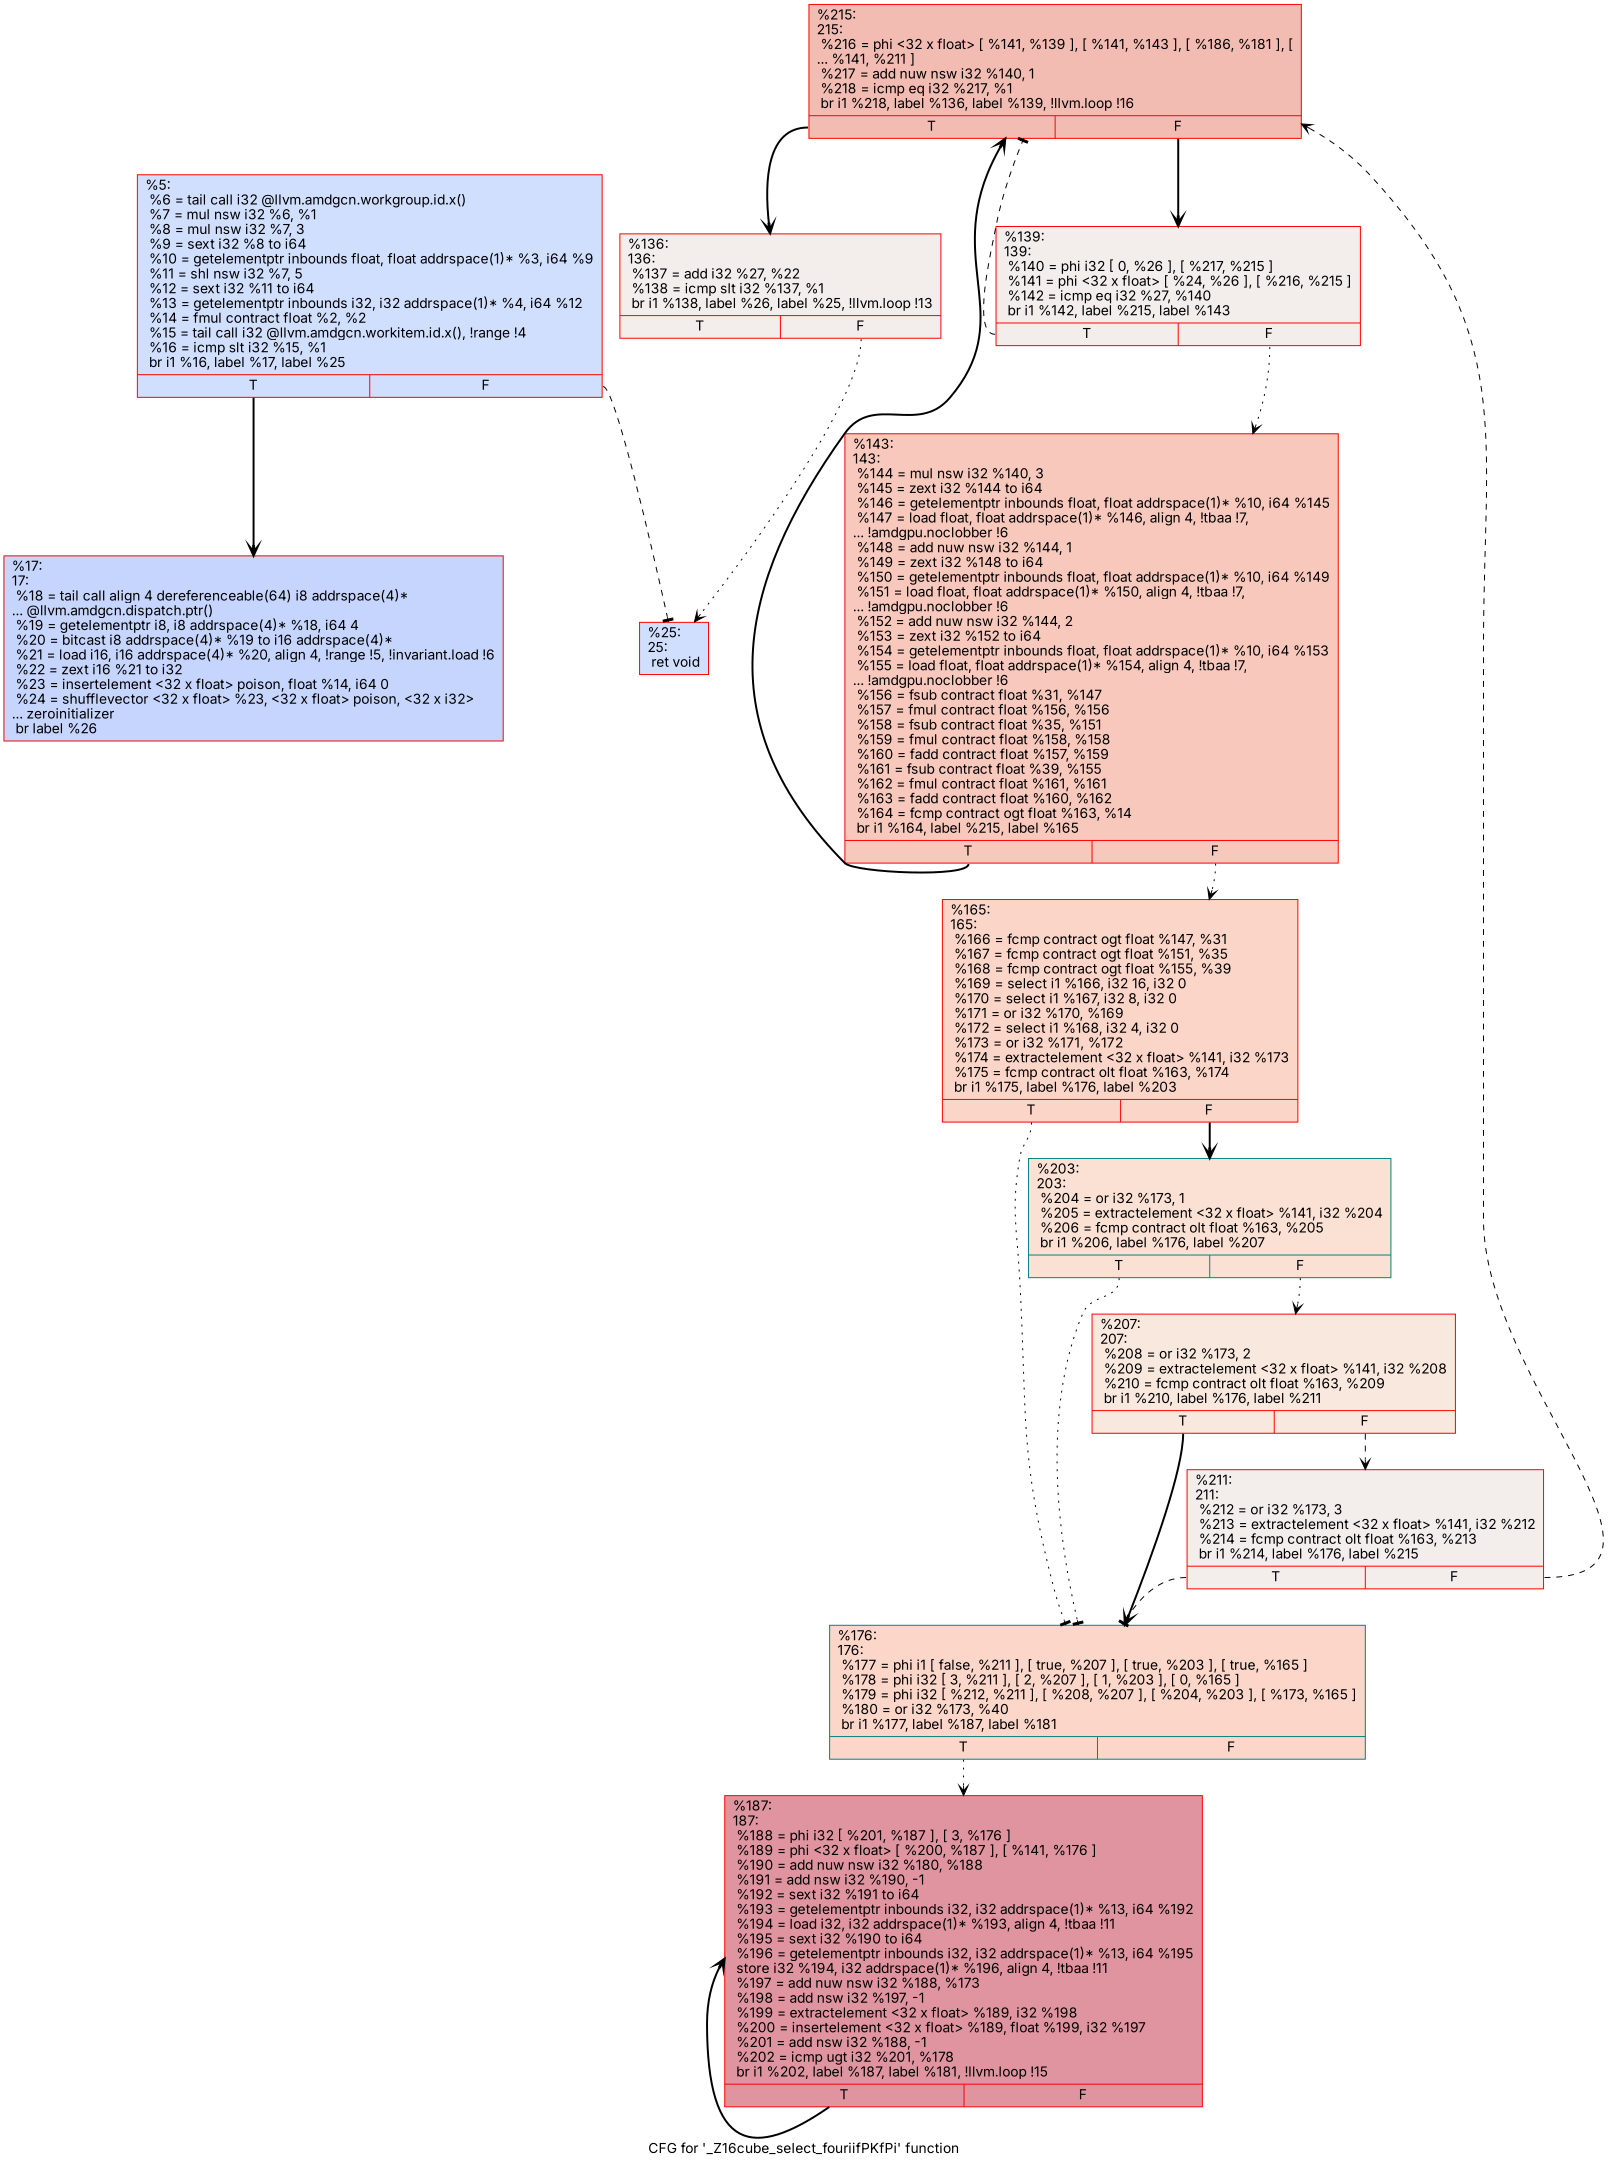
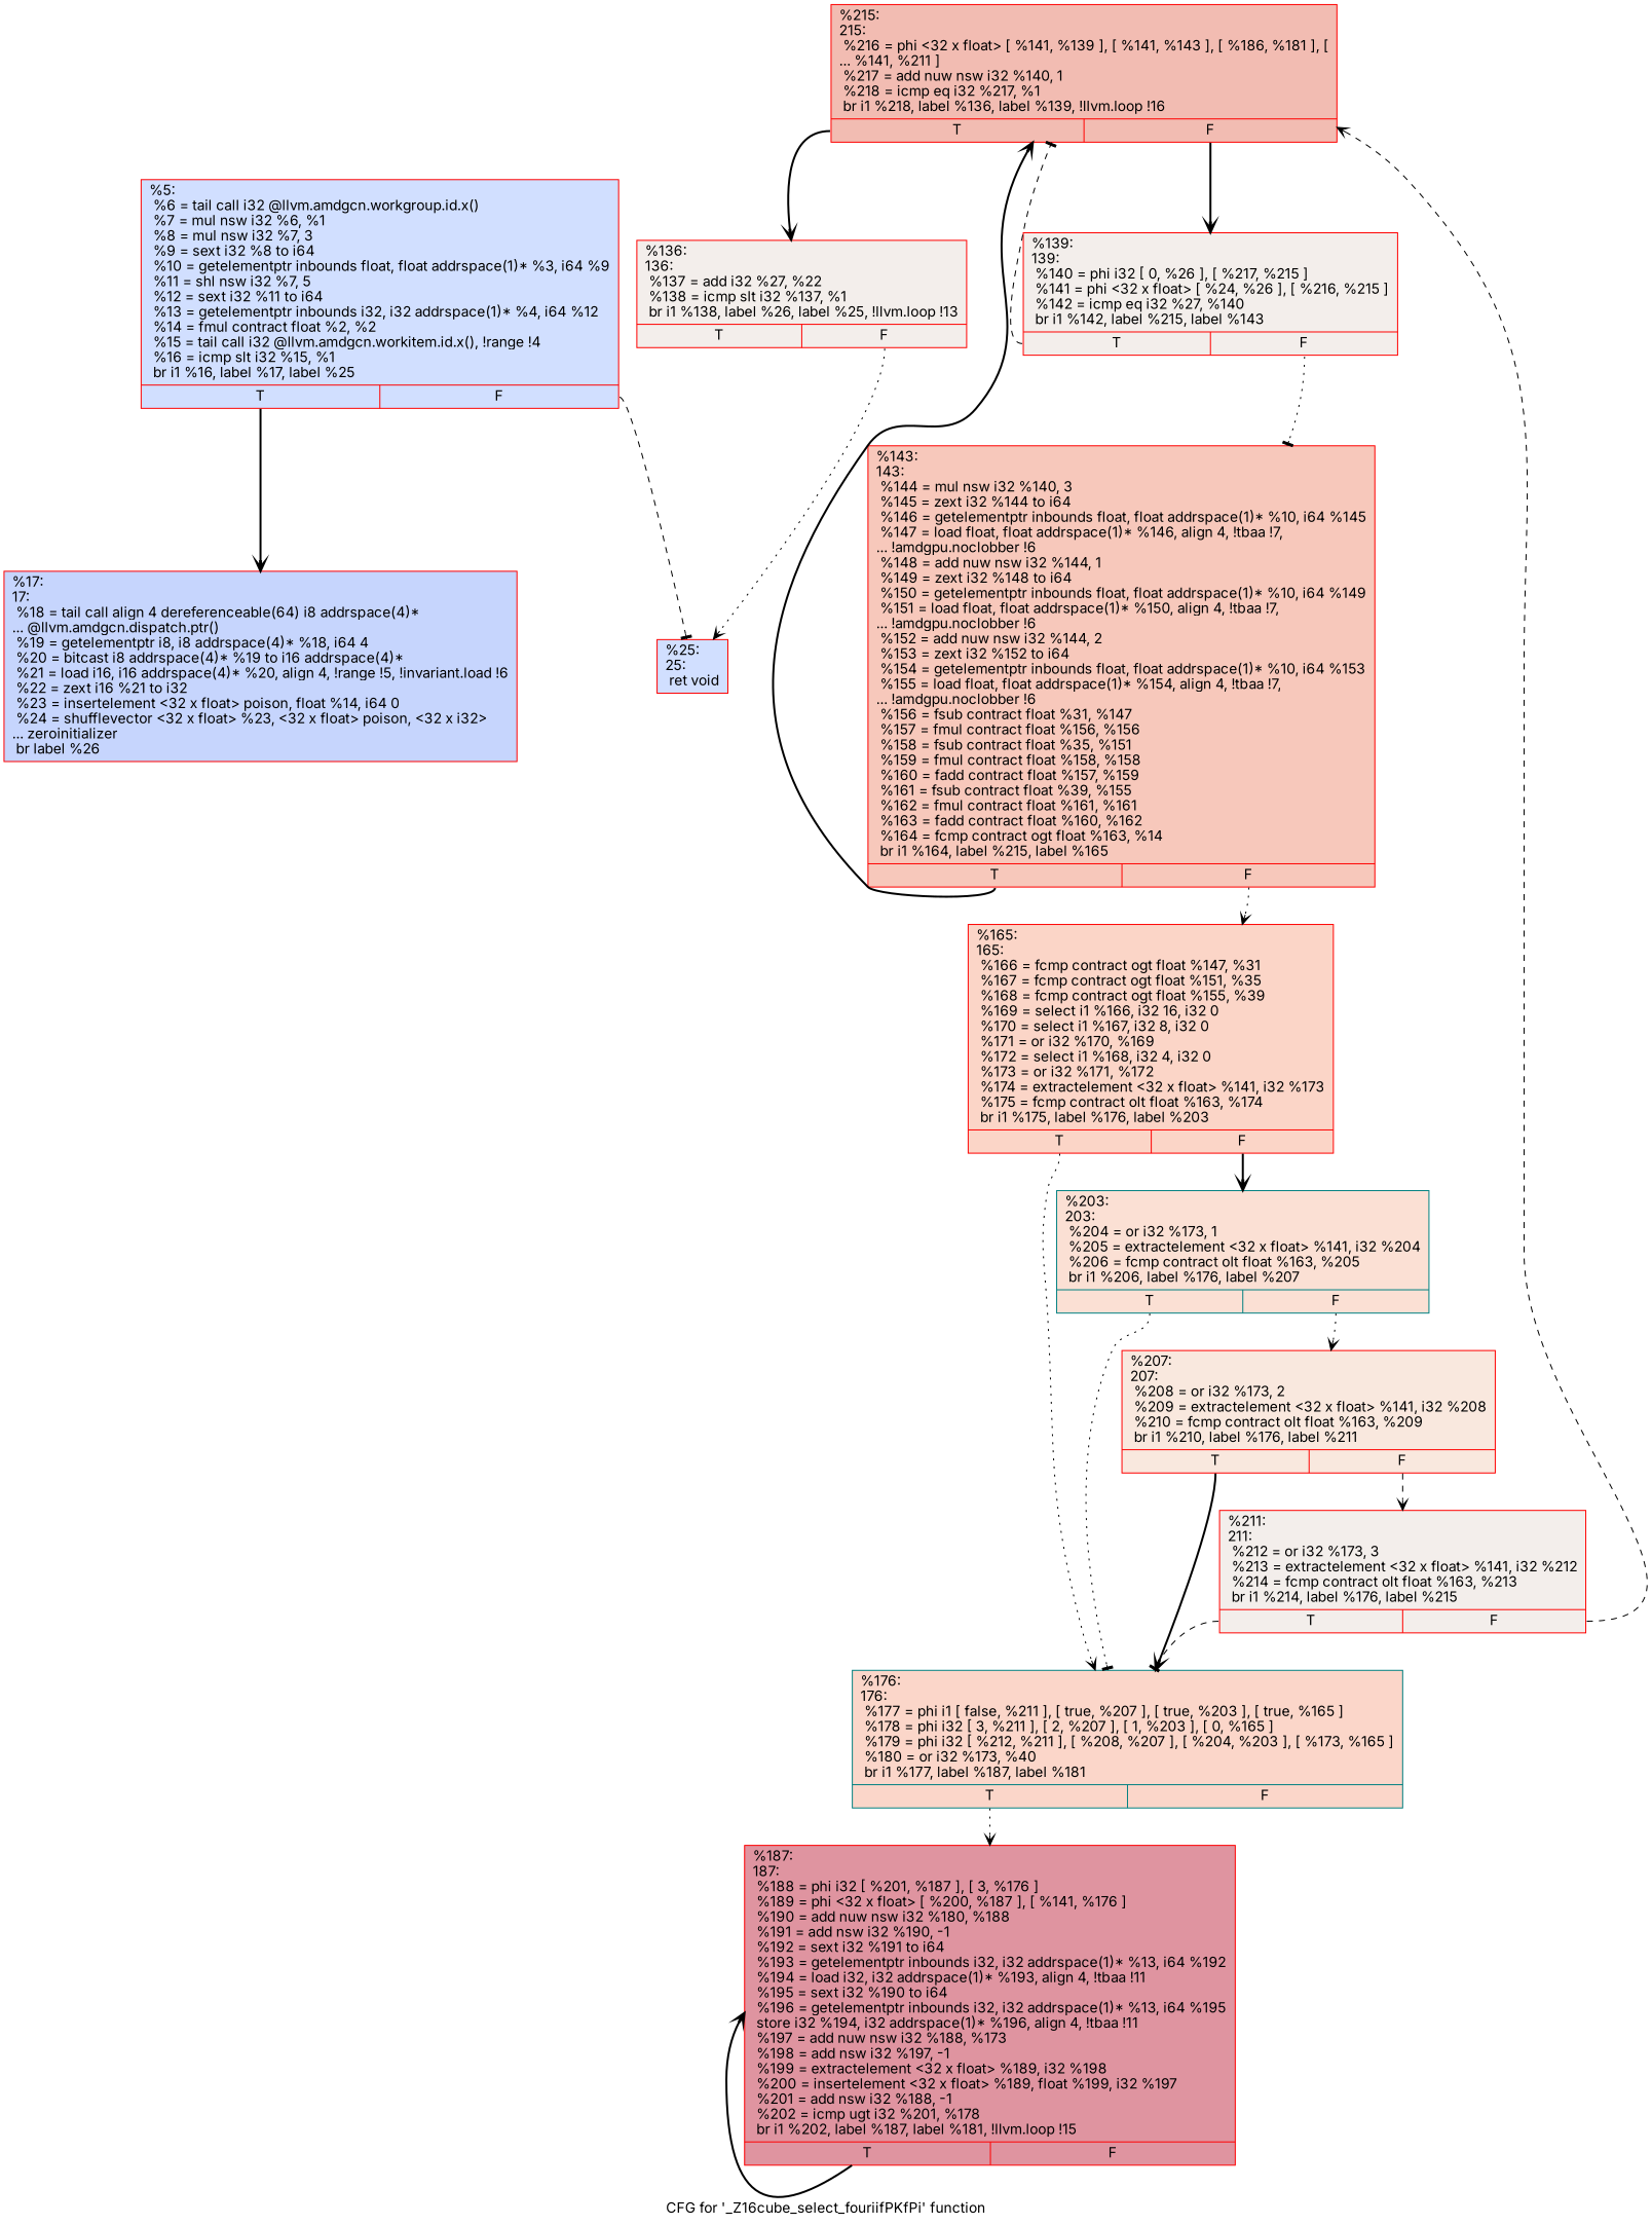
  digraph {
    fontname=Inter
    label="CFG for '_Z16cube_select_fouriifPKfPi' function"
    node [color=red fillcolor="#e5d8d170" fontname=Inter shape=record style=filled]
    edge [arrowhead=vee fontname=Inter style=bold tailport=s0]
    n1 [fillcolor="#96b7ff70" label="{%5:\l  %6 = tail call i32 @llvm.amdgcn.workgroup.id.x()\l  %7 = mul nsw i32 %6, %1\l  %8 = mul nsw i32 %7, 3\l  %9 = sext i32 %8 to i64\l  %10 = getelementptr inbounds float, float addrspace(1)* %3, i64 %9\l  %11 = shl nsw i32 %7, 5\l  %12 = sext i32 %11 to i64\l  %13 = getelementptr inbounds i32, i32 addrspace(1)* %4, i64 %12\l  %14 = fmul contract float %2, %2\l  %15 = tail call i32 @llvm.amdgcn.workitem.id.x(), !range !4\l  %16 = icmp slt i32 %15, %1\l  br i1 %16, label %17, label %25\l|{<s0>T|<s1>F}}"]
    n2 [fillcolor="#7ea1fa70" label="{%17:\l17:                                               \l  %18 = tail call align 4 dereferenceable(64) i8 addrspace(4)*\l... @llvm.amdgcn.dispatch.ptr()\l  %19 = getelementptr i8, i8 addrspace(4)* %18, i64 4\l  %20 = bitcast i8 addrspace(4)* %19 to i16 addrspace(4)*\l  %21 = load i16, i16 addrspace(4)* %20, align 4, !range !5, !invariant.load !6\l  %22 = zext i16 %21 to i32\l  %23 = insertelement \<32 x float\> poison, float %14, i64 0\l  %24 = shufflevector \<32 x float\> %23, \<32 x float\> poison, \<32 x i32\>\l... zeroinitializer\l  br label %26\l}"]
    n3 [fillcolor="#96b7ff70" label="{%25:\l25:                                               \l  ret void\l}"]
    n4 [label="{%139:\l139:                                              \l  %140 = phi i32 [ 0, %26 ], [ %217, %215 ]\l  %141 = phi \<32 x float\> [ %24, %26 ], [ %216, %215 ]\l  %142 = icmp eq i32 %27, %140\l  br i1 %142, label %215, label %143\l|{<s0>T|<s1>F}}"]
    n5 [fillcolor="#e1675170" label="{%215:\l215:                                              \l  %216 = phi \<32 x float\> [ %141, %139 ], [ %141, %143 ], [ %186, %181 ], [\l... %141, %211 ]\l  %217 = add nuw nsw i32 %140, 1\l  %218 = icmp eq i32 %217, %1\l  br i1 %218, label %136, label %139, !llvm.loop !16\l|{<s0>T|<s1>F}}"]
    n6 [fillcolor="#ed836670" label="{%143:\l143:                                              \l  %144 = mul nsw i32 %140, 3\l  %145 = zext i32 %144 to i64\l  %146 = getelementptr inbounds float, float addrspace(1)* %10, i64 %145\l  %147 = load float, float addrspace(1)* %146, align 4, !tbaa !7,\l... !amdgpu.noclobber !6\l  %148 = add nuw nsw i32 %144, 1\l  %149 = zext i32 %148 to i64\l  %150 = getelementptr inbounds float, float addrspace(1)* %10, i64 %149\l  %151 = load float, float addrspace(1)* %150, align 4, !tbaa !7,\l... !amdgpu.noclobber !6\l  %152 = add nuw nsw i32 %144, 2\l  %153 = zext i32 %152 to i64\l  %154 = getelementptr inbounds float, float addrspace(1)* %10, i64 %153\l  %155 = load float, float addrspace(1)* %154, align 4, !tbaa !7,\l... !amdgpu.noclobber !6\l  %156 = fsub contract float %31, %147\l  %157 = fmul contract float %156, %156\l  %158 = fsub contract float %35, %151\l  %159 = fmul contract float %158, %158\l  %160 = fadd contract float %157, %159\l  %161 = fsub contract float %39, %155\l  %162 = fmul contract float %161, %161\l  %163 = fadd contract float %160, %162\l  %164 = fcmp contract ogt float %163, %14\l  br i1 %164, label %215, label %165\l|{<s0>T|<s1>F}}"]
    n7 [label="{%136:\l136:                                              \l  %137 = add i32 %27, %22\l  %138 = icmp slt i32 %137, %1\l  br i1 %138, label %26, label %25, !llvm.loop !13\l|{<s0>T|<s1>F}}"]
    n8 [fillcolor="#f5a08170" label="{%165:\l165:                                              \l  %166 = fcmp contract ogt float %147, %31\l  %167 = fcmp contract ogt float %151, %35\l  %168 = fcmp contract ogt float %155, %39\l  %169 = select i1 %166, i32 16, i32 0\l  %170 = select i1 %167, i32 8, i32 0\l  %171 = or i32 %170, %169\l  %172 = select i1 %168, i32 4, i32 0\l  %173 = or i32 %171, %172\l  %174 = extractelement \<32 x float\> %141, i32 %173\l  %175 = fcmp contract olt float %163, %174\l  br i1 %175, label %176, label %203\l|{<s0>T|<s1>F}}"]
    n9 [color=teal fillcolor="#f6a38570" label="{%176:\l176:                                              \l  %177 = phi i1 [ false, %211 ], [ true, %207 ], [ true, %203 ], [ true, %165 ]\l  %178 = phi i32 [ 3, %211 ], [ 2, %207 ], [ 1, %203 ], [ 0, %165 ]\l  %179 = phi i32 [ %212, %211 ], [ %208, %207 ], [ %204, %203 ], [ %173, %165 ]\l  %180 = or i32 %173, %40\l  br i1 %177, label %187, label %181\l|{<s0>T|<s1>F}}"]
    n10 [color=teal fillcolor="#f7b99e70" label="{%203:\l203:                                              \l  %204 = or i32 %173, 1\l  %205 = extractelement \<32 x float\> %141, i32 %204\l  %206 = fcmp contract olt float %163, %205\l  br i1 %206, label %176, label %207\l|{<s0>T|<s1>F}}"]
    n11 [fillcolor="#b70d2870" label="{%187:\l187:                                              \l  %188 = phi i32 [ %201, %187 ], [ 3, %176 ]\l  %189 = phi \<32 x float\> [ %200, %187 ], [ %141, %176 ]\l  %190 = add nuw nsw i32 %180, %188\l  %191 = add nsw i32 %190, -1\l  %192 = sext i32 %191 to i64\l  %193 = getelementptr inbounds i32, i32 addrspace(1)* %13, i64 %192\l  %194 = load i32, i32 addrspace(1)* %193, align 4, !tbaa !11\l  %195 = sext i32 %190 to i64\l  %196 = getelementptr inbounds i32, i32 addrspace(1)* %13, i64 %195\l  store i32 %194, i32 addrspace(1)* %196, align 4, !tbaa !11\l  %197 = add nuw nsw i32 %188, %173\l  %198 = add nsw i32 %197, -1\l  %199 = extractelement \<32 x float\> %189, i32 %198\l  %200 = insertelement \<32 x float\> %189, float %199, i32 %197\l  %201 = add nsw i32 %188, -1\l  %202 = icmp ugt i32 %201, %178\l  br i1 %202, label %187, label %181, !llvm.loop !15\l|{<s0>T|<s1>F}}"]
    n12 [fillcolor="#f2cab570" label="{%207:\l207:                                              \l  %208 = or i32 %173, 2\l  %209 = extractelement \<32 x float\> %141, i32 %208\l  %210 = fcmp contract olt float %163, %209\l  br i1 %210, label %176, label %211\l|{<s0>T|<s1>F}}"]
    n13 [label="{%211:\l211:                                              \l  %212 = or i32 %173, 3\l  %213 = extractelement \<32 x float\> %141, i32 %212\l  %214 = fcmp contract olt float %163, %213\l  br i1 %214, label %176, label %215\l|{<s0>T|<s1>F}}"]
    n1 -> n2
    n1 -> n3 [arrowhead=tee style=dashed tailport=s1]
    n4 -> n5 [arrowhead=tee style=dashed]
-   n4 -> n6 [style=dotted tailport=s1]
+   n4 -> n6 [arrowhead=tee style=dotted tailport=s1]
    n5 -> n4 [tailport=s1]
    n5 -> n7
    n6 -> n5
    n6 -> n8 [style=dotted tailport=s1]
    n7 -> n3 [style=dotted tailport=s1]
-   n8 -> n9 [arrowhead=tee style=dotted]
+   n8 -> n9 [style=dotted]
    n8 -> n10 [tailport=s1]
    n9 -> n11 [style=dotted]
    n10 -> n9 [arrowhead=tee style=dotted]
    n10 -> n12 [style=dotted tailport=s1]
    n11 -> n11
    n12 -> n9
    n12 -> n13 [style=dashed tailport=s1]
    n13 -> n5 [style=dashed tailport=s1]
    n13 -> n9 [arrowhead=tee style=dashed]
  }
